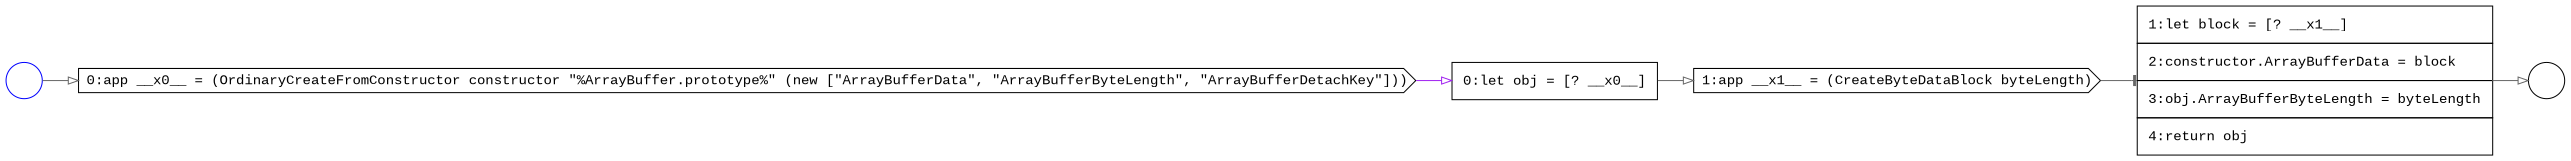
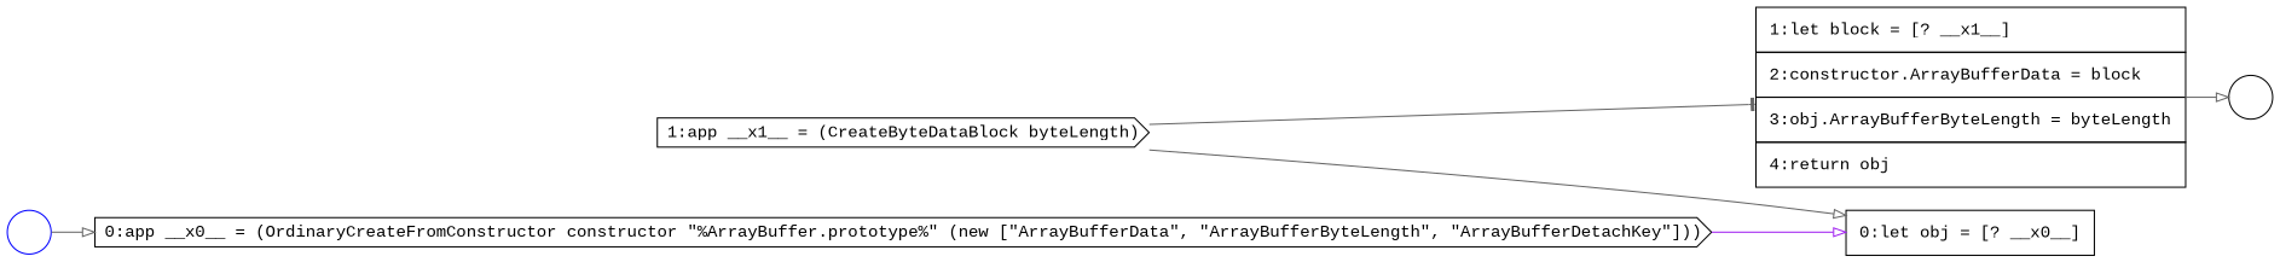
  digraph {
    fontname="Liberation Mono"
    rankdir=LR
    node [color=black fillcolor=white fontname="Liberation Mono" shape=cds style=filled]
    edge [arrowhead=onormal color=gray40 fontname="Liberation Mono"]
    n1 [label=<<font color="black">1:app __x1__ = (CreateByteDataBlock byteLength)</font>>]
    n2 [label=<<font color="black">     <table border="0" cellborder="1" cellspacing="0" cellpadding="10">       <tr><td align="left">1:let block = [? __x1__]</td></tr>       <tr><td align="left">2:constructor.ArrayBufferData = block</td></tr>       <tr><td align="left">3:obj.ArrayBufferByteLength = byteLength</td></tr>       <tr><td align="left">4:return obj</td></tr>     </table>   </font>> margin=0 shape=none]
    n3 [label=" " shape=circle]
    n4 [color=blue label=" " shape=circle]
    n5 [label=<<font color="black">0:app __x0__ = (OrdinaryCreateFromConstructor constructor &quot;%ArrayBuffer.prototype%&quot; (new [&quot;ArrayBufferData&quot;, &quot;ArrayBufferByteLength&quot;, &quot;ArrayBufferDetachKey&quot;]))</font>>]
    n6 [label=<<font color="black">     <table border="0" cellborder="1" cellspacing="0" cellpadding="10">       <tr><td align="left">0:let obj = [? __x0__]</td></tr>     </table>   </font>> margin=0 shape=none]
    n1 -> n2 [arrowhead=tee]
    n2 -> n3
    n4 -> n5
    n5 -> n6 [color=purple]
-   n6 -> n1
+   n1 -> n6
  }
